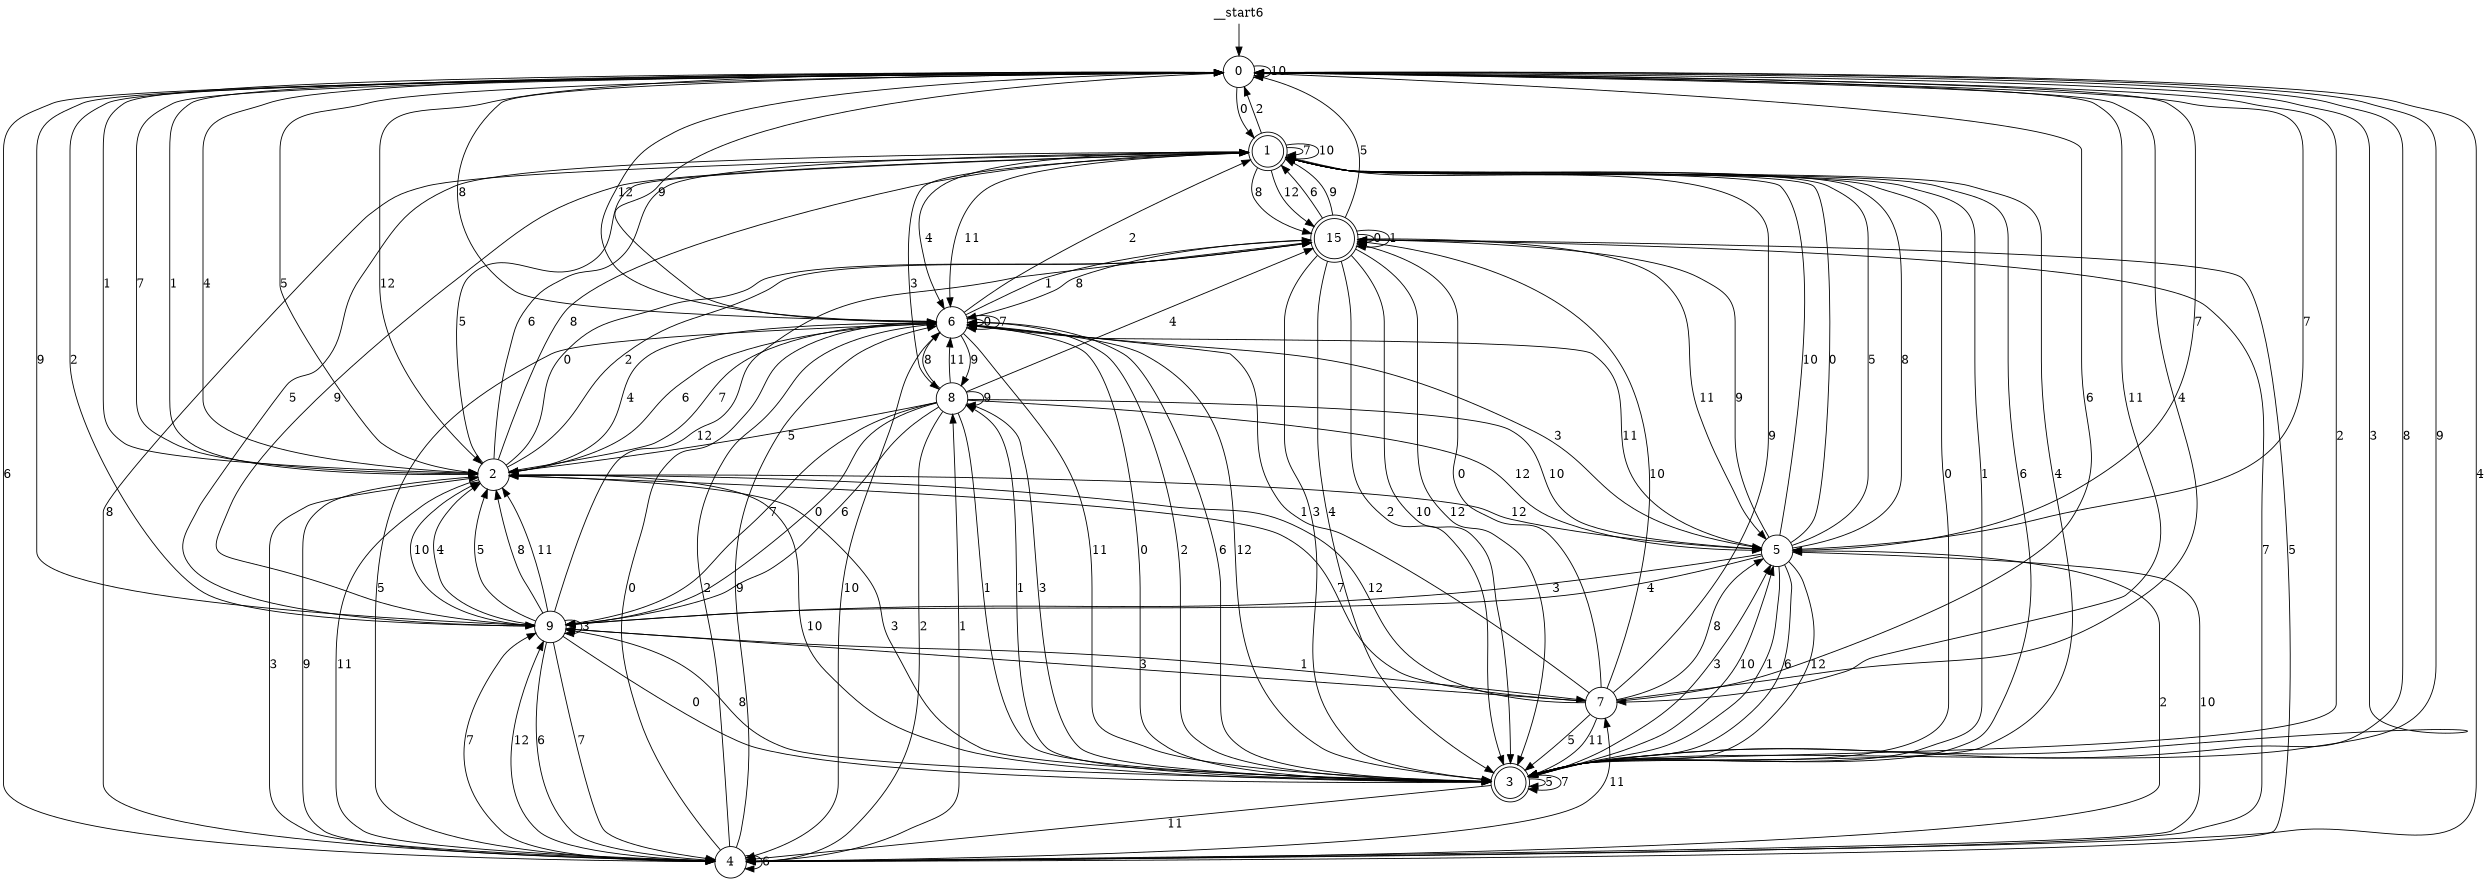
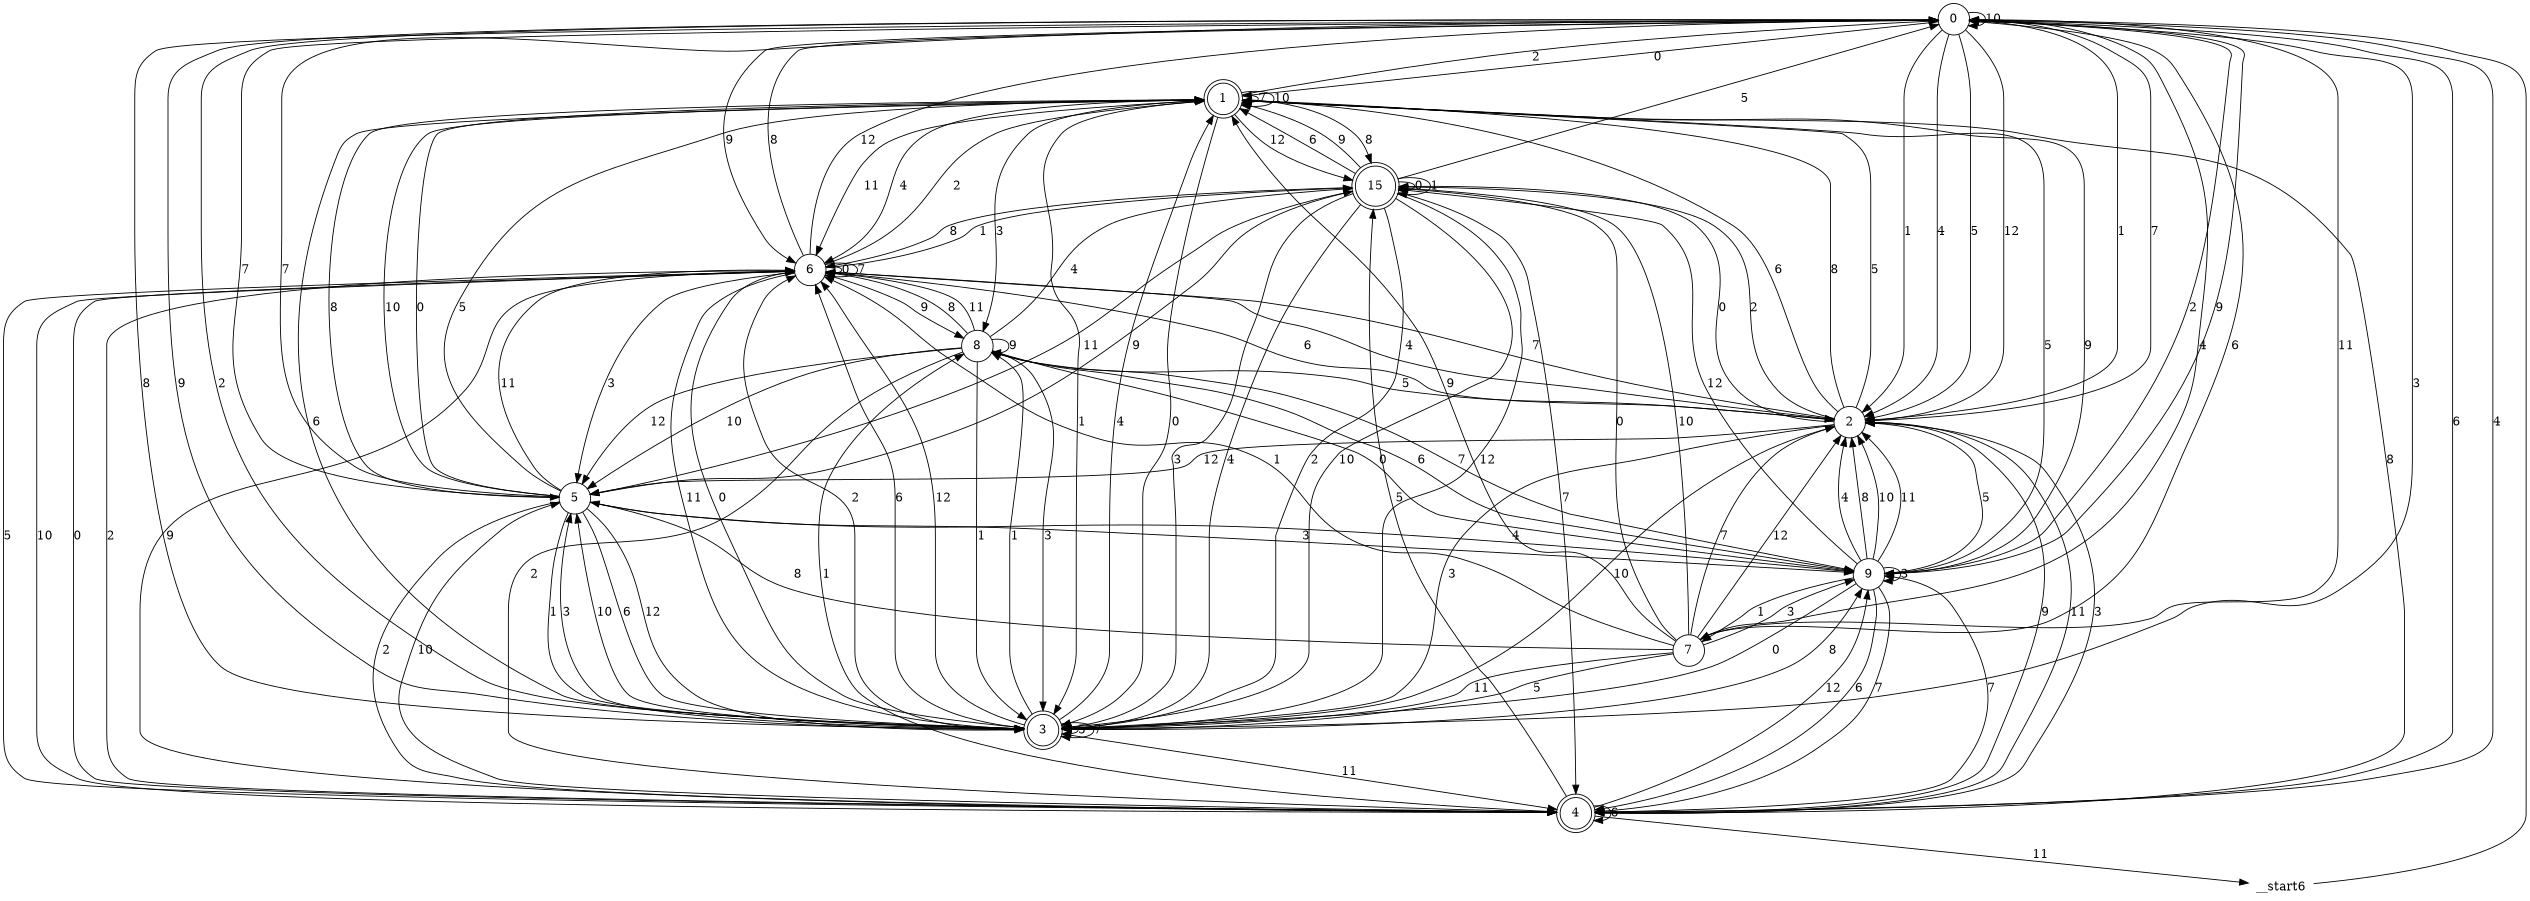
  digraph {
    node [shape=circle]
    n1 [label=0]
    n2 [label=1 shape=doublecircle]
    n3 [label=2]
    n4 [label=3 shape=doublecircle]
-   n5 [label=4]
+   n5 [label=4 shape=doublecircle]
    n6 [label=5]
    n7 [label=6]
    n8 [label=7]
    n9 [label=8]
    n10 [label=9]
    n11 [label=15 shape=doublecircle]
    n12 [height=0 label=__start6 shape=none width=0]
    n1 -> n1 [label=10]
    n1 -> n2 [label=0]
    n1 -> n3 [label=1]
    n1 -> n3 [label=4]
    n1 -> n3 [label=5]
    n1 -> n3 [label=12]
    n1 -> n4 [label=2]
    n1 -> n4 [label=3]
    n1 -> n4 [label=8]
    n1 -> n5 [label=6]
    n1 -> n6 [label=7]
    n1 -> n7 [label=9]
    n1 -> n8 [label=11]
    n2 -> n1 [label=2]
    n2 -> n2 [label=7]
    n2 -> n2 [label=10]
    n2 -> n4 [label=0]
    n2 -> n4 [label=1]
    n2 -> n4 [label=6]
    n2 -> n7 [label=4]
    n2 -> n7 [label=11]
    n2 -> n9 [label=3]
    n2 -> n10 [label=5]
    n2 -> n10 [label=9]
    n2 -> n11 [label=8]
    n2 -> n11 [label=12]
    n3 -> n1 [label=1]
    n3 -> n1 [label=7]
    n3 -> n2 [label=5]
    n3 -> n2 [label=6]
    n3 -> n2 [label=8]
    n3 -> n4 [label=3]
    n3 -> n4 [label=10]
    n3 -> n5 [label=9]
    n3 -> n5 [label=11]
    n3 -> n6 [label=12]
    n3 -> n7 [label=7]
    n3 -> n11 [label=0]
    n3 -> n11 [label=2]
    n4 -> n1 [label=9]
    n4 -> n2 [label=4]
    n4 -> n4 [label=5]
    n4 -> n4 [label=7]
    n4 -> n5 [label=11]
    n4 -> n6 [label=3]
    n4 -> n6 [label=10]
    n4 -> n7 [label=0]
    n4 -> n7 [label=2]
    n4 -> n7 [label=6]
    n4 -> n7 [label=12]
    n4 -> n9 [label=1]
    n4 -> n10 [label=8]
    n5 -> n1 [label=4]
    n5 -> n2 [label=8]
    n5 -> n3 [label=3]
    n5 -> n5 [label=6]
    n5 -> n6 [label=10]
    n5 -> n7 [label=0]
    n5 -> n7 [label=2]
    n5 -> n7 [label=9]
-   n5 -> n8 [label=11]
+   n5 -> n12 [label=11]
    n5 -> n9 [label=1]
    n5 -> n10 [label=7]
    n5 -> n10 [label=12]
    n5 -> n11 [label=5]
    n6 -> n1 [label=7]
    n6 -> n2 [label=0]
    n6 -> n2 [label=5]
    n6 -> n2 [label=8]
    n6 -> n2 [label=10]
    n6 -> n4 [label=1]
    n6 -> n4 [label=6]
    n6 -> n4 [label=12]
    n6 -> n5 [label=2]
    n6 -> n7 [label=11]
    n6 -> n10 [label=3]
    n6 -> n10 [label=4]
    n6 -> n11 [label=9]
    n7 -> n1 [label=8]
    n7 -> n1 [label=12]
    n7 -> n2 [label=2]
    n7 -> n3 [label=4]
    n7 -> n3 [label=6]
    n7 -> n4 [label=11]
    n7 -> n5 [label=5]
    n7 -> n5 [label=10]
    n7 -> n6 [label=3]
    n7 -> n7 [label=0]
    n7 -> n7 [label=7]
    n7 -> n9 [label=9]
    n7 -> n11 [label=1]
    n8 -> n1 [label=4]
    n8 -> n1 [label=6]
    n8 -> n2 [label=9]
    n8 -> n3 [label=7]
    n8 -> n3 [label=12]
    n8 -> n4 [label=5]
    n8 -> n4 [label=11]
    n8 -> n6 [label=8]
    n8 -> n7 [label=1]
    n8 -> n10 [label=3]
    n8 -> n11 [label=0]
    n8 -> n11 [label=10]
    n9 -> n3 [label=5]
    n9 -> n4 [label=1]
    n9 -> n4 [label=3]
    n9 -> n5 [label=2]
    n9 -> n6 [label=10]
    n9 -> n6 [label=12]
    n9 -> n7 [label=8]
    n9 -> n7 [label=11]
    n9 -> n9 [label=9]
    n9 -> n10 [label=0]
    n9 -> n10 [label=6]
    n9 -> n10 [label=7]
    n9 -> n11 [label=4]
    n10 -> n1 [label=2]
    n10 -> n1 [label=9]
    n10 -> n3 [label=4]
    n10 -> n3 [label=5]
    n10 -> n3 [label=8]
    n10 -> n3 [label=10]
    n10 -> n3 [label=11]
    n10 -> n4 [label=0]
    n10 -> n5 [label=6]
    n10 -> n5 [label=7]
    n10 -> n8 [label=1]
    n10 -> n10 [label=3]
    n10 -> n11 [label=12]
    n11 -> n1 [label=5]
    n11 -> n2 [label=6]
    n11 -> n2 [label=9]
    n11 -> n4 [label=2]
    n11 -> n4 [label=3]
    n11 -> n4 [label=4]
    n11 -> n4 [label=10]
    n11 -> n4 [label=12]
    n11 -> n5 [label=7]
    n11 -> n6 [label=11]
    n11 -> n7 [label=8]
    n11 -> n11 [label=0]
    n11 -> n11 [label=1]
    n12 -> n1
  }
